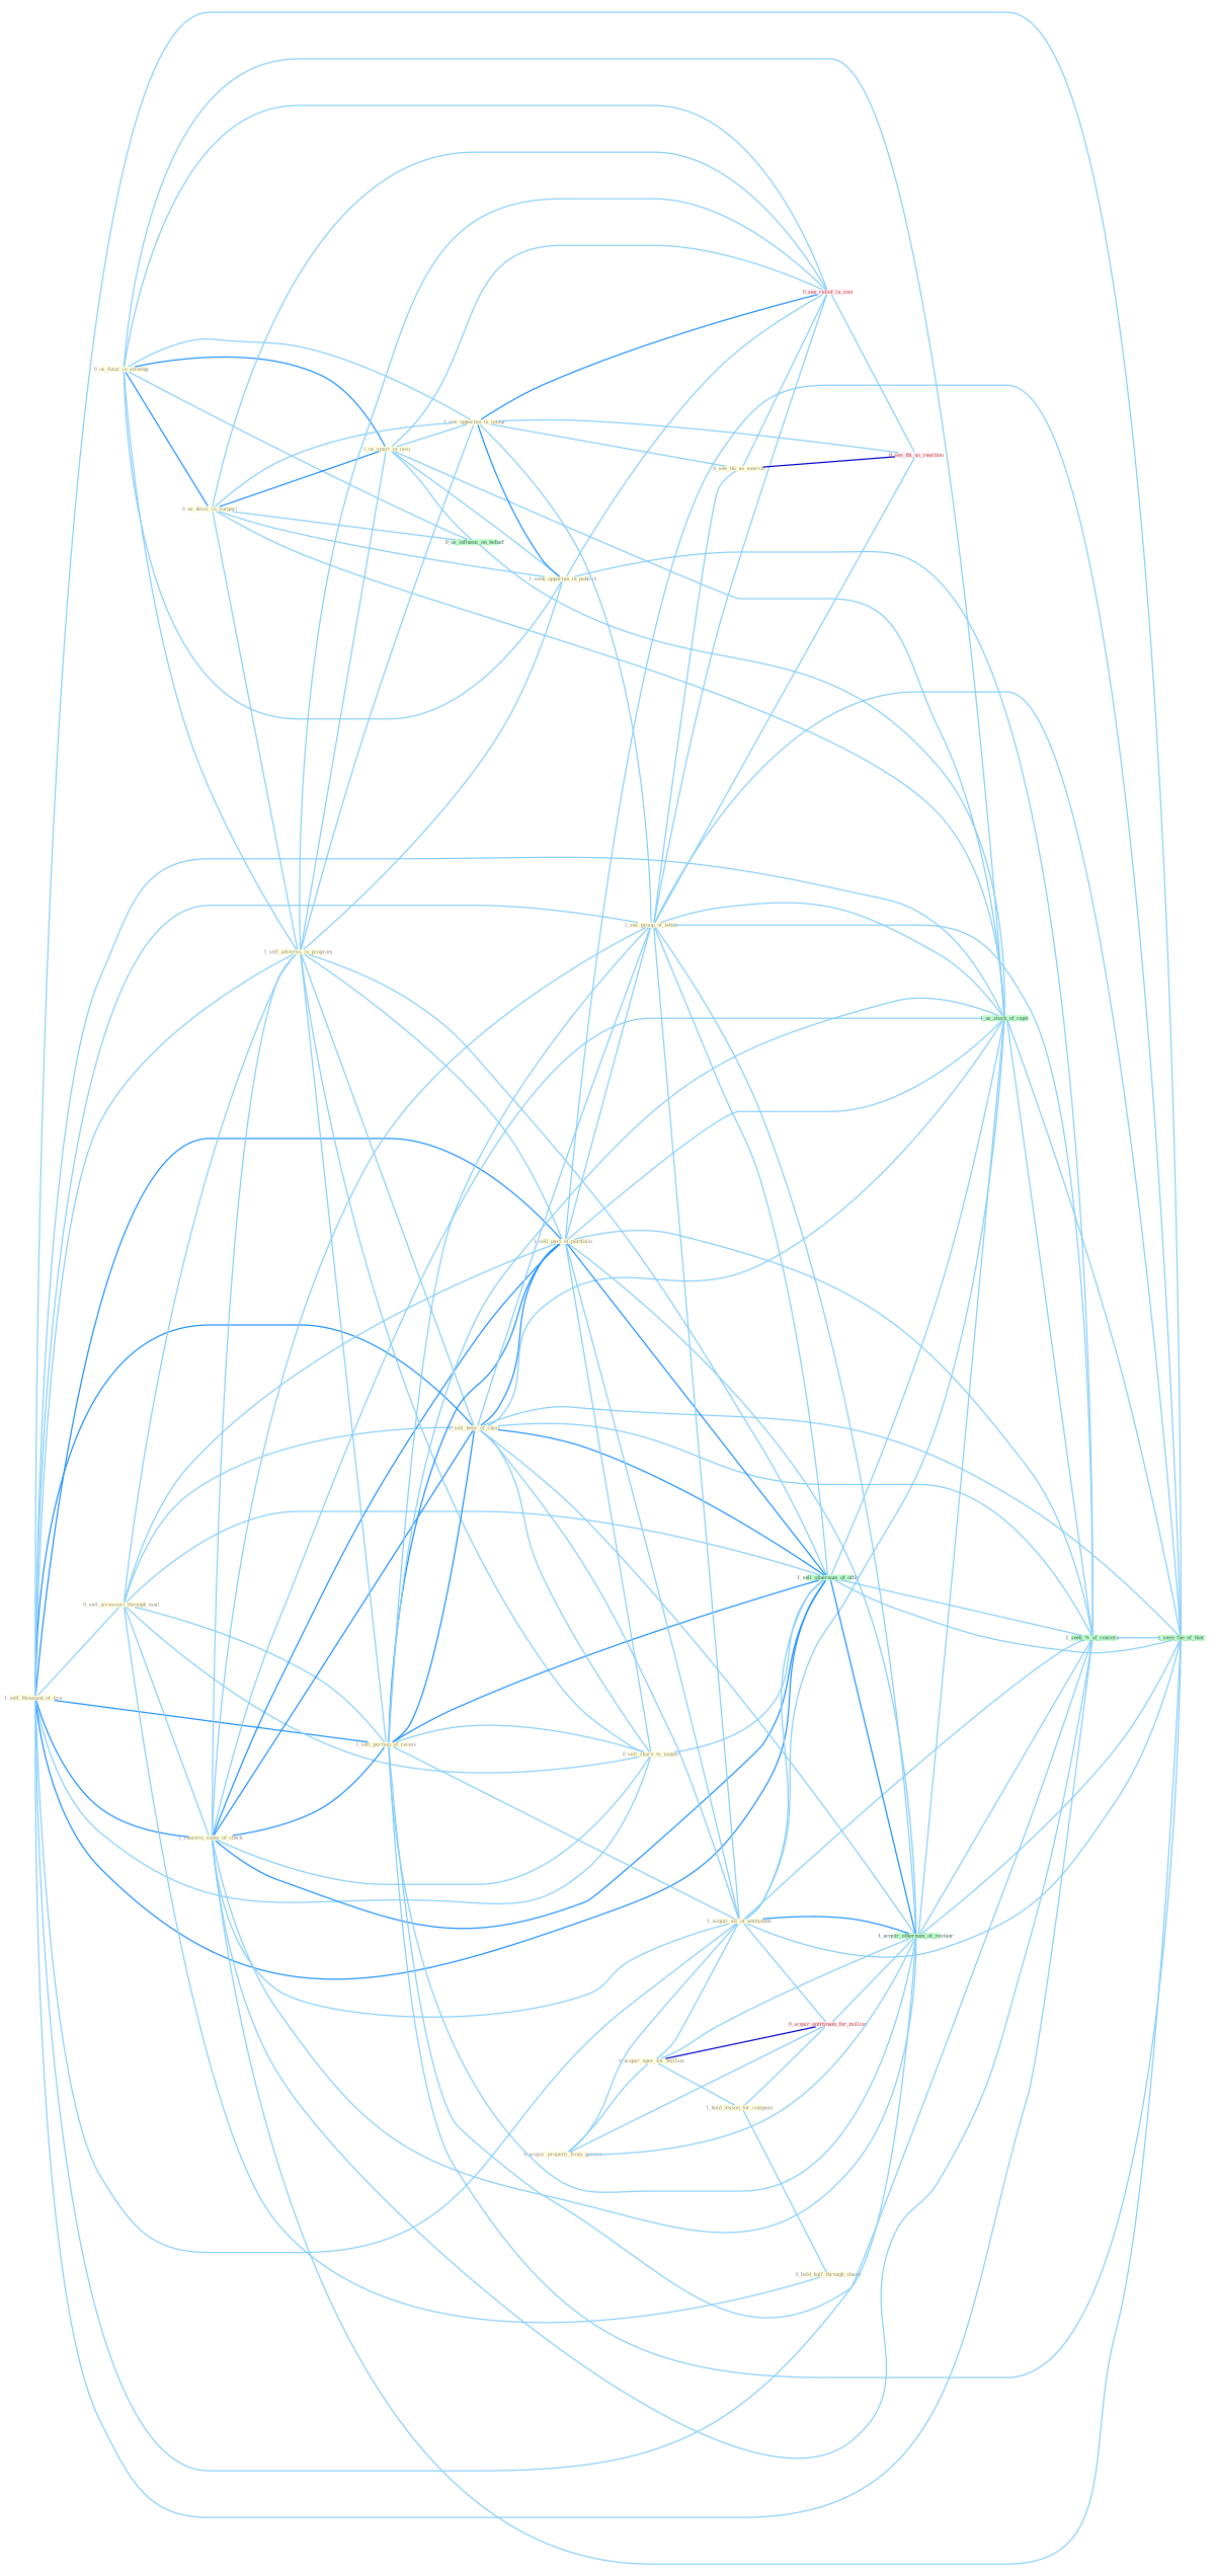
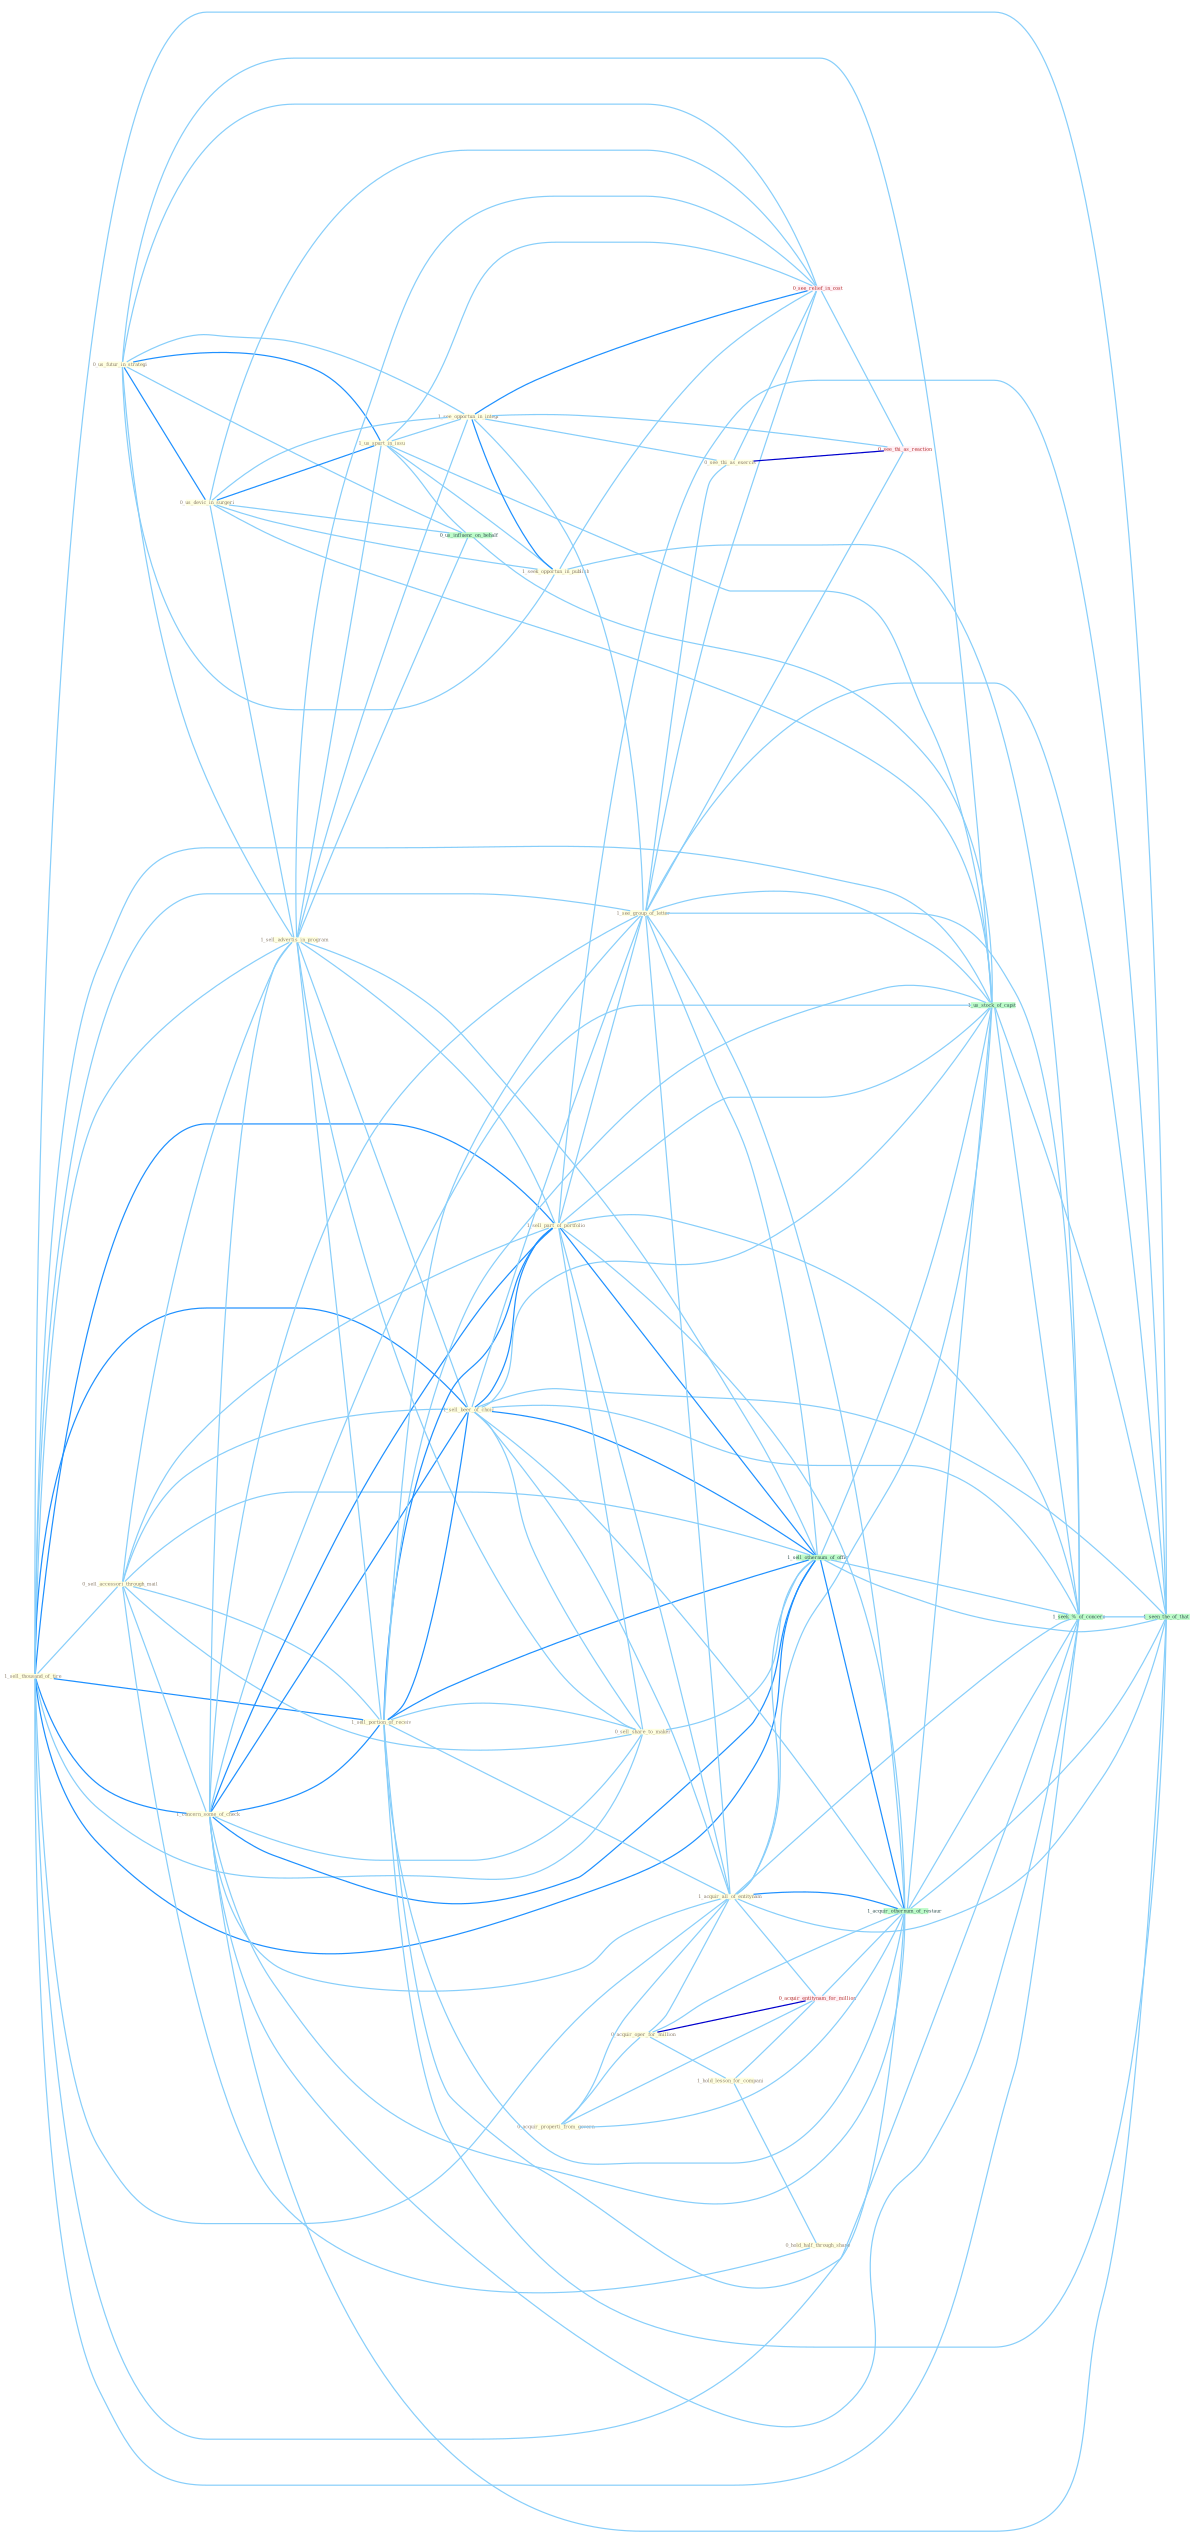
  graph {
    rankdir=LR
    node [color="#ffffe0" fixedsize=true fontcolor="#8b7d6b" fontsize=4 shape=polygon style=filled]
    edge [color="#87cefa" w=1]
    "0_us_futur_in_strategi " [height=.06 width=.5]
    "1_sell_thousand_of_tire " [height=.06 width=.5]
    "0_sell_accessori_through_mail " [height=.06 width=.5]
    "0_acquir_properti_from_govern " [height=.06 width=.5]
    "0_acquir_oper_for_million " [height=.06 width=.5]
    n6 [height=.06 label="1_concern_some_of_check" width=.5]
    "0_us_devic_in_surgeri " [height=.06 width=.5]
    "1_sell_advertis_in_program " [height=.06 width=.5]
    "1_us_spurt_in_issu " [height=.06 width=.5]
    "1_sell_portion_of_receiv " [height=.06 width=.5]
    "1_hold_lesson_for_compani " [height=.06 width=.5]
    "1_see_opportun_in_integr " [height=.06 width=.5]
    "1_sell_beer_of_choic " [height=.06 width=.5]
    "0_hold_half_through_share " [height=.06 width=.5]
    "1_sell_part_of_portfolio " [height=.06 width=.5]
    "1_see_group_of_letter " [height=.06 width=.5]
    "1_seek_opportun_in_publish " [height=.06 width=.5]
    "0_sell_share_to_maker " [height=.06 width=.5]
    "0_see_thi_as_exercis " [height=.06 width=.5]
    "1_acquir_all_of_entitynam " [height=.06 width=.5]
    "0_acquir_entitynam_for_million " [color="#fff0f5" fontcolor="#b22222" height=.06 width=.5]
    "0_see_relief_in_cost " [color="#fff0f5" fontcolor="#b22222" height=.06 width=.5]
    "0_see_thi_as_reaction " [color="#fff0f5" fontcolor="#b22222" height=.06 width=.5]
    "0_us_influenc_on_behalf " [color="#BDFCC9" fontcolor="#2f4f4f" height=.06 width=.5]
    "1_us_stock_of_capit " [color="#BDFCC9" fontcolor="#2f4f4f" height=.06 width=.5]
    "1_sell_othernum_of_offic " [color="#BDFCC9" fontcolor="#2f4f4f" height=.06 width=.5]
    "1_acquir_othernum_of_restaur " [color="#BDFCC9" fontcolor="#2f4f4f" height=.06 width=.5]
    "1_seek_%_of_concern " [color="#BDFCC9" fontcolor="#2f4f4f" height=.06 width=.5]
    "1_seen_the_of_that " [color="#BDFCC9" fontcolor="#2f4f4f" height=.06 width=.5]
    subgraph sub_1 {
      "0_us_futur_in_strategi "
      "1_sell_thousand_of_tire "
      "0_sell_accessori_through_mail "
      "0_acquir_properti_from_govern "
      "0_acquir_oper_for_million "
      n6
      "0_us_devic_in_surgeri "
      "1_sell_advertis_in_program "
      "1_us_spurt_in_issu "
      "1_sell_portion_of_receiv "
      "1_hold_lesson_for_compani "
      "1_see_opportun_in_integr "
      "1_sell_beer_of_choic "
      "0_hold_half_through_share "
      "1_sell_part_of_portfolio "
      "1_see_group_of_letter "
      "1_seek_opportun_in_publish "
      "0_sell_share_to_maker "
      "0_see_thi_as_exercis "
      "1_acquir_all_of_entitynam "
    }
    subgraph sub_2 {
      "0_acquir_entitynam_for_million "
      "0_see_relief_in_cost "
      "0_see_thi_as_reaction "
    }
    "0_us_futur_in_strategi " -- "0_us_devic_in_surgeri " [color="#1e90ff" w=2]
    "0_us_futur_in_strategi " -- "1_sell_advertis_in_program "
    "0_us_futur_in_strategi " -- "1_us_spurt_in_issu " [color="#1e90ff" w=2]
    "0_us_futur_in_strategi " -- "1_see_opportun_in_integr "
    "0_us_futur_in_strategi " -- "1_seek_opportun_in_publish "
    "0_us_futur_in_strategi " -- "0_see_relief_in_cost "
    "0_us_futur_in_strategi " -- "0_us_influenc_on_behalf "
    "0_us_futur_in_strategi " -- "1_us_stock_of_capit "
    "1_sell_thousand_of_tire " -- "0_sell_accessori_through_mail "
    "1_sell_thousand_of_tire " -- n6 [color="#1e90ff" w=2]
    "1_sell_thousand_of_tire " -- "1_sell_advertis_in_program "
    "1_sell_thousand_of_tire " -- "1_sell_portion_of_receiv " [color="#1e90ff" w=2]
    "1_sell_thousand_of_tire " -- "1_sell_beer_of_choic " [color="#1e90ff" w=2]
    "1_sell_thousand_of_tire " -- "1_sell_part_of_portfolio " [color="#1e90ff" w=2]
    "1_sell_thousand_of_tire " -- "1_see_group_of_letter "
    "1_sell_thousand_of_tire " -- "0_sell_share_to_maker "
    "1_sell_thousand_of_tire " -- "1_acquir_all_of_entitynam "
    "1_sell_thousand_of_tire " -- "1_us_stock_of_capit "
    "1_sell_thousand_of_tire " -- "1_sell_othernum_of_offic " [color="#1e90ff" w=2]
    "1_sell_thousand_of_tire " -- "1_acquir_othernum_of_restaur "
    "1_sell_thousand_of_tire " -- "1_seek_%_of_concern "
    "1_sell_thousand_of_tire " -- "1_seen_the_of_that "
    "0_sell_accessori_through_mail " -- n6
    "0_sell_accessori_through_mail " -- "1_sell_advertis_in_program "
    "0_sell_accessori_through_mail " -- "1_sell_portion_of_receiv "
    "0_sell_accessori_through_mail " -- "1_sell_beer_of_choic "
    "0_sell_accessori_through_mail " -- "0_hold_half_through_share "
    "0_sell_accessori_through_mail " -- "1_sell_part_of_portfolio "
    "0_sell_accessori_through_mail " -- "0_sell_share_to_maker "
    "0_sell_accessori_through_mail " -- "1_sell_othernum_of_offic "
    "0_acquir_properti_from_govern " -- "0_acquir_oper_for_million "
    "0_acquir_properti_from_govern " -- "1_acquir_all_of_entitynam "
    "0_acquir_properti_from_govern " -- "0_acquir_entitynam_for_million "
    "0_acquir_properti_from_govern " -- "1_acquir_othernum_of_restaur "
    "0_acquir_oper_for_million " -- "1_hold_lesson_for_compani "
    "0_acquir_oper_for_million " -- "1_acquir_all_of_entitynam "
    "0_acquir_oper_for_million " -- "0_acquir_entitynam_for_million " [color="#0000cd" w=3]
    "0_acquir_oper_for_million " -- "1_acquir_othernum_of_restaur "
    n6 -- "1_sell_advertis_in_program "
    n6 -- "1_sell_portion_of_receiv " [color="#1e90ff" w=2]
    n6 -- "1_sell_beer_of_choic " [color="#1e90ff" w=2]
    n6 -- "1_sell_part_of_portfolio " [color="#1e90ff" w=2]
    n6 -- "1_see_group_of_letter "
    n6 -- "0_sell_share_to_maker "
    n6 -- "1_acquir_all_of_entitynam "
    n6 -- "1_us_stock_of_capit "
    n6 -- "1_sell_othernum_of_offic " [color="#1e90ff" w=2]
    n6 -- "1_acquir_othernum_of_restaur "
    n6 -- "1_seek_%_of_concern "
    n6 -- "1_seen_the_of_that "
    "0_us_devic_in_surgeri " -- "1_sell_advertis_in_program "
    "0_us_devic_in_surgeri " -- "1_us_spurt_in_issu " [color="#1e90ff" w=2]
    "0_us_devic_in_surgeri " -- "1_see_opportun_in_integr "
    "0_us_devic_in_surgeri " -- "1_seek_opportun_in_publish "
    "0_us_devic_in_surgeri " -- "0_see_relief_in_cost "
    "0_us_devic_in_surgeri " -- "0_us_influenc_on_behalf "
    "0_us_devic_in_surgeri " -- "1_us_stock_of_capit "
    "1_sell_advertis_in_program " -- "1_us_spurt_in_issu "
    "1_sell_advertis_in_program " -- "1_sell_portion_of_receiv "
    "1_sell_advertis_in_program " -- "1_see_opportun_in_integr "
    "1_sell_advertis_in_program " -- "1_sell_beer_of_choic "
    "1_sell_advertis_in_program " -- "1_sell_part_of_portfolio "
-   "1_sell_advertis_in_program " -- "1_seek_opportun_in_publish "
+   "1_sell_advertis_in_program " -- "0_us_influenc_on_behalf "
    "1_sell_advertis_in_program " -- "0_sell_share_to_maker "
    "1_sell_advertis_in_program " -- "0_see_relief_in_cost "
    "1_sell_advertis_in_program " -- "1_sell_othernum_of_offic "
    "1_us_spurt_in_issu " -- "1_see_opportun_in_integr "
    "1_us_spurt_in_issu " -- "1_seek_opportun_in_publish "
    "1_us_spurt_in_issu " -- "0_see_relief_in_cost "
    "1_us_spurt_in_issu " -- "0_us_influenc_on_behalf "
    "1_us_spurt_in_issu " -- "1_us_stock_of_capit "
    "1_sell_portion_of_receiv " -- "1_sell_beer_of_choic " [color="#1e90ff" w=2]
    "1_sell_portion_of_receiv " -- "1_sell_part_of_portfolio " [color="#1e90ff" w=2]
    "1_sell_portion_of_receiv " -- "1_see_group_of_letter "
    "1_sell_portion_of_receiv " -- "0_sell_share_to_maker "
    "1_sell_portion_of_receiv " -- "1_acquir_all_of_entitynam "
    "1_sell_portion_of_receiv " -- "1_us_stock_of_capit "
    "1_sell_portion_of_receiv " -- "1_sell_othernum_of_offic " [color="#1e90ff" w=2]
    "1_sell_portion_of_receiv " -- "1_acquir_othernum_of_restaur "
    "1_sell_portion_of_receiv " -- "1_seek_%_of_concern "
    "1_sell_portion_of_receiv " -- "1_seen_the_of_that "
    "1_hold_lesson_for_compani " -- "0_hold_half_through_share "
    "1_hold_lesson_for_compani " -- "0_acquir_entitynam_for_million "
    "1_see_opportun_in_integr " -- "1_see_group_of_letter "
    "1_see_opportun_in_integr " -- "1_seek_opportun_in_publish " [color="#1e90ff" w=2]
    "1_see_opportun_in_integr " -- "0_see_thi_as_exercis "
    "1_see_opportun_in_integr " -- "0_see_relief_in_cost " [color="#1e90ff" w=2]
    "1_see_opportun_in_integr " -- "0_see_thi_as_reaction "
    "1_sell_beer_of_choic " -- "1_sell_part_of_portfolio " [color="#1e90ff" w=2]
    "1_sell_beer_of_choic " -- "1_see_group_of_letter "
    "1_sell_beer_of_choic " -- "0_sell_share_to_maker "
    "1_sell_beer_of_choic " -- "1_acquir_all_of_entitynam "
    "1_sell_beer_of_choic " -- "1_us_stock_of_capit "
    "1_sell_beer_of_choic " -- "1_sell_othernum_of_offic " [color="#1e90ff" w=2]
    "1_sell_beer_of_choic " -- "1_acquir_othernum_of_restaur "
    "1_sell_beer_of_choic " -- "1_seek_%_of_concern "
    "1_sell_beer_of_choic " -- "1_seen_the_of_that "
    "1_sell_part_of_portfolio " -- "1_see_group_of_letter "
    "1_sell_part_of_portfolio " -- "0_sell_share_to_maker "
    "1_sell_part_of_portfolio " -- "1_acquir_all_of_entitynam "
    "1_sell_part_of_portfolio " -- "1_us_stock_of_capit "
    "1_sell_part_of_portfolio " -- "1_sell_othernum_of_offic " [color="#1e90ff" w=2]
    "1_sell_part_of_portfolio " -- "1_acquir_othernum_of_restaur "
    "1_sell_part_of_portfolio " -- "1_seek_%_of_concern "
    "1_sell_part_of_portfolio " -- "1_seen_the_of_that "
    "1_see_group_of_letter " -- "0_see_thi_as_exercis "
    "1_see_group_of_letter " -- "1_acquir_all_of_entitynam "
    "1_see_group_of_letter " -- "0_see_relief_in_cost "
    "1_see_group_of_letter " -- "0_see_thi_as_reaction "
    "1_see_group_of_letter " -- "1_us_stock_of_capit "
    "1_see_group_of_letter " -- "1_sell_othernum_of_offic "
    "1_see_group_of_letter " -- "1_acquir_othernum_of_restaur "
    "1_see_group_of_letter " -- "1_seek_%_of_concern "
    "1_see_group_of_letter " -- "1_seen_the_of_that "
    "1_seek_opportun_in_publish " -- "0_see_relief_in_cost "
    "1_seek_opportun_in_publish " -- "1_seek_%_of_concern "
    "0_sell_share_to_maker " -- "1_sell_othernum_of_offic "
    "0_see_thi_as_exercis " -- "0_see_relief_in_cost "
    "0_see_thi_as_exercis " -- "0_see_thi_as_reaction " [color="#0000cd" w=3]
    "1_acquir_all_of_entitynam " -- "0_acquir_entitynam_for_million "
    "1_acquir_all_of_entitynam " -- "1_us_stock_of_capit "
    "1_acquir_all_of_entitynam " -- "1_sell_othernum_of_offic "
    "1_acquir_all_of_entitynam " -- "1_acquir_othernum_of_restaur " [color="#1e90ff" w=2]
    "1_acquir_all_of_entitynam " -- "1_seek_%_of_concern "
    "1_acquir_all_of_entitynam " -- "1_seen_the_of_that "
    "0_acquir_entitynam_for_million " -- "1_acquir_othernum_of_restaur "
    "0_see_relief_in_cost " -- "0_see_thi_as_reaction "
    "0_us_influenc_on_behalf " -- "1_us_stock_of_capit "
    "1_us_stock_of_capit " -- "1_seek_%_of_concern "
    "1_us_stock_of_capit " -- "1_seen_the_of_that "
    "1_sell_othernum_of_offic " -- "1_us_stock_of_capit "
    "1_sell_othernum_of_offic " -- "1_acquir_othernum_of_restaur " [color="#1e90ff" w=2]
    "1_sell_othernum_of_offic " -- "1_seek_%_of_concern "
    "1_sell_othernum_of_offic " -- "1_seen_the_of_that "
    "1_acquir_othernum_of_restaur " -- "1_us_stock_of_capit "
    "1_acquir_othernum_of_restaur " -- "1_seek_%_of_concern "
    "1_acquir_othernum_of_restaur " -- "1_seen_the_of_that "
    "1_seek_%_of_concern " -- "1_seen_the_of_that "
  }
